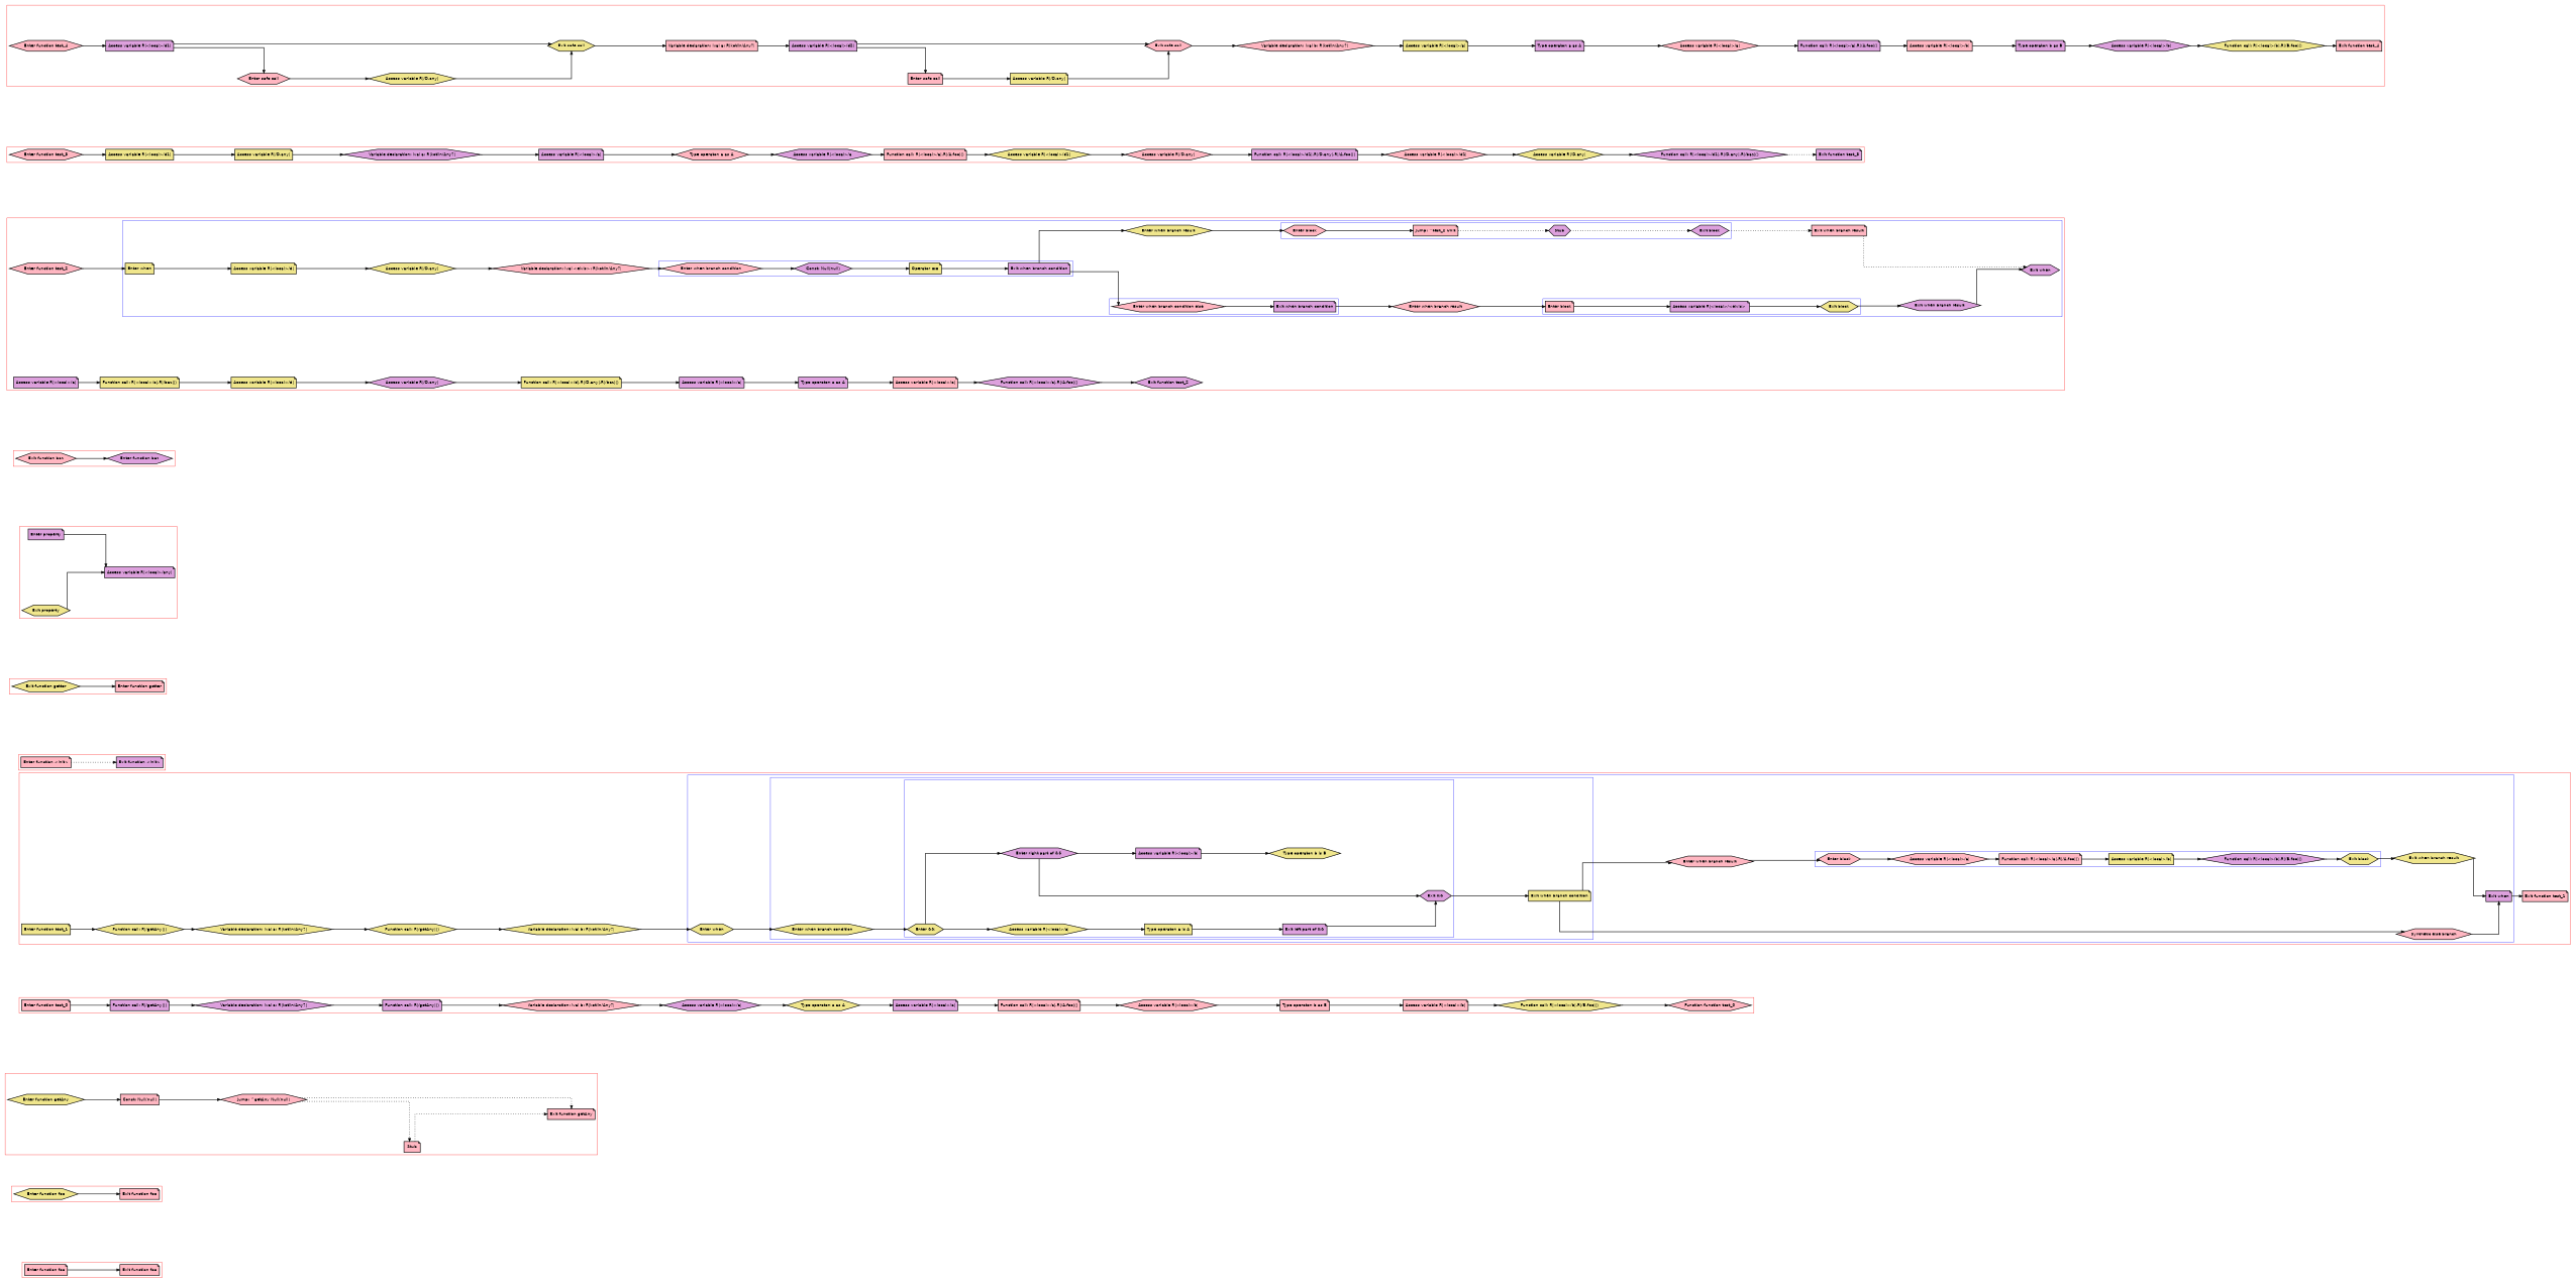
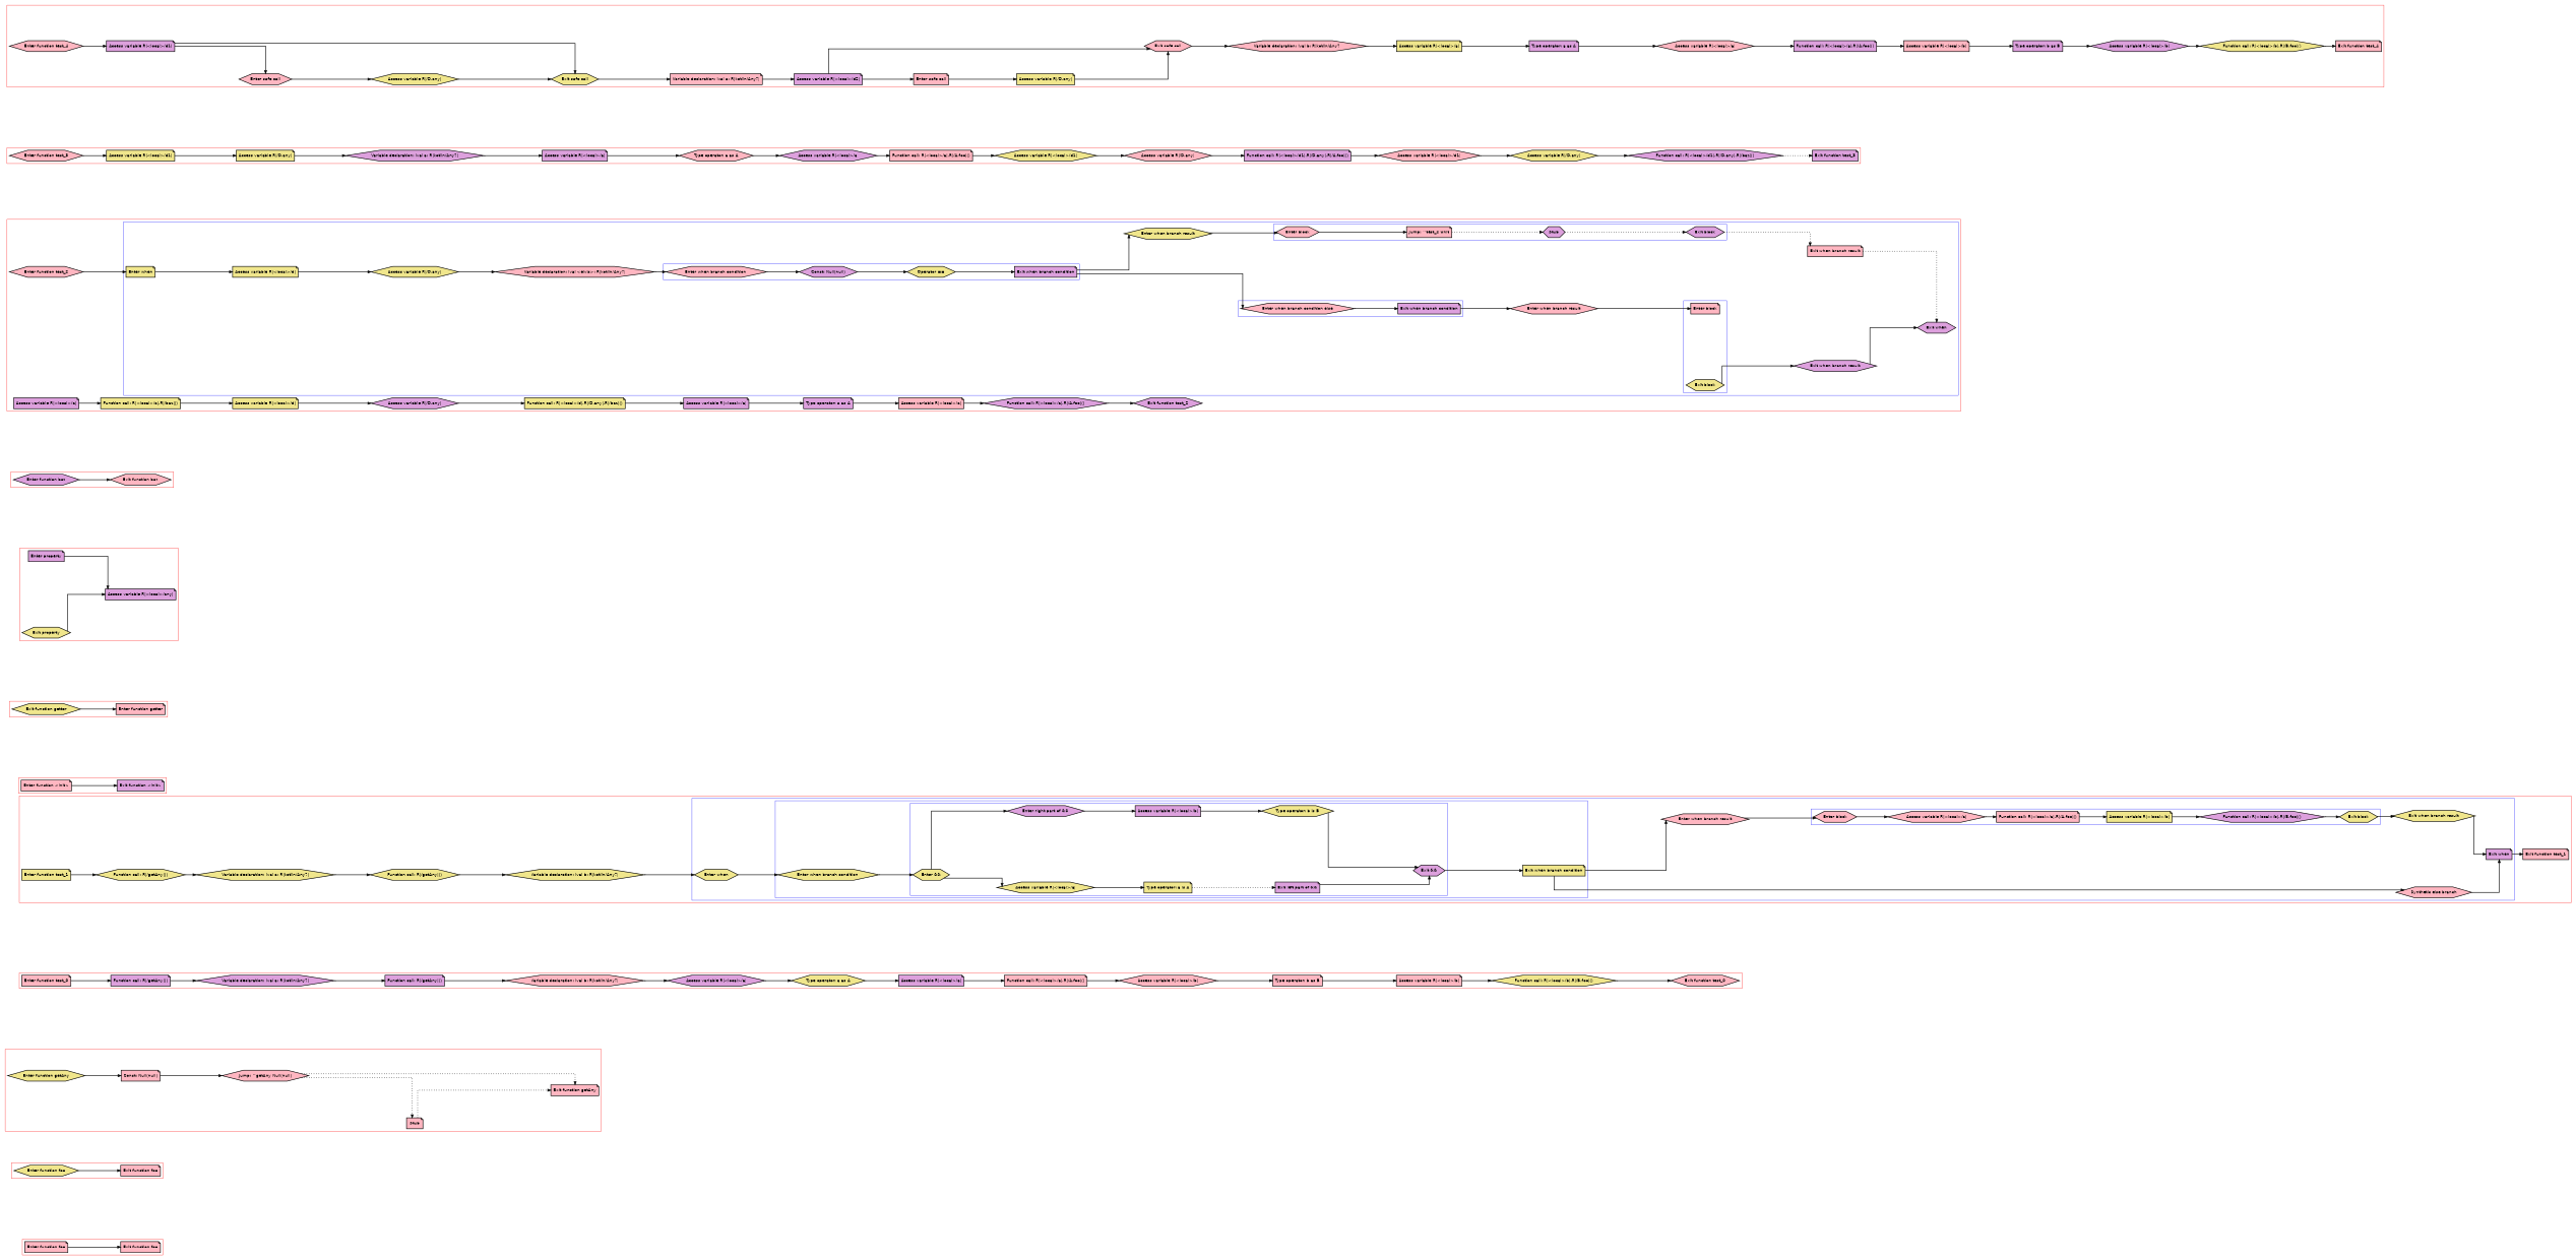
  digraph {
    fontname="DejaVu Sans"
    nodesep=3
    rankdir=LR
    splines=ortho
    node [fillcolor=lightpink fontname="DejaVu Sans" penwidth=2 shape=hexagon style=filled]
    edge [fontname="DejaVu Sans" penwidth=2]
    n1 [label="Enter function foo" shape=note]
    n2 [label="Exit function foo" shape=note]
    n3 [fillcolor=khaki label="Enter function foo"]
    n4 [label="Exit function foo" shape=note]
    n5 [fillcolor=khaki label="Enter function getAny"]
    n6 [label="Const: Null(null)" shape=note]
    n7 [label="Jump: ^getAny Null(null)"]
    n8 [label=Stub shape=note]
    n9 [label="Exit function getAny" shape=note]
    n10 [label="Enter function test_0" shape=note]
    n11 [fillcolor=plum label="Function call: R|/getAny|()" shape=note]
    n12 [fillcolor=plum label="Variable declaration: lval a: R|kotlin/Any?|"]
    n13 [fillcolor=plum label="Function call: R|/getAny|()" shape=note]
    n14 [label="Variable declaration: lval b: R|kotlin/Any?|"]
    n15 [fillcolor=plum label="Access variable R|<local>/a|"]
    n16 [fillcolor=khaki label="Type operator: a as A"]
    n17 [fillcolor=plum label="Access variable R|<local>/a|" shape=note]
    n18 [label="Function call: R|<local>/a|.R|/A.foo|()" shape=note]
    n19 [label="Access variable R|<local>/b|"]
    n20 [label="Type operator: b as B" shape=note]
    n21 [label="Access variable R|<local>/b|" shape=note]
    n22 [fillcolor=khaki label="Function call: R|<local>/b|.R|/B.foo|()"]
-   n23 [label="Function function test_0"]
+   n23 [label="Exit function test_0"]
    n24 [fillcolor=khaki label="Enter &&"]
    n25 [fillcolor=khaki label="Access variable R|<local>/a|"]
    n26 [fillcolor=khaki label="Type operator: a is A" shape=note]
    n27 [fillcolor=plum label="Exit left part of &&" shape=note]
    n28 [fillcolor=plum label="Enter right part of &&"]
    n29 [fillcolor=plum label="Access variable R|<local>/b|" shape=note]
    n30 [fillcolor=khaki label="Type operator: b is B"]
    n31 [fillcolor=plum label="Exit &&"]
    n32 [fillcolor=khaki label="Enter when branch condition "]
    n33 [fillcolor=khaki label="Exit when branch condition" shape=note]
    n34 [label="Enter block"]
    n35 [label="Access variable R|<local>/a|"]
    n36 [label="Function call: R|<local>/a|.R|/A.foo|()" shape=note]
    n37 [fillcolor=khaki label="Access variable R|<local>/b|" shape=note]
    n38 [fillcolor=plum label="Function call: R|<local>/b|.R|/B.foo|()"]
    n39 [fillcolor=khaki label="Exit block"]
    n40 [fillcolor=khaki label="Enter when"]
    n41 [label="Synthetic else branch"]
    n42 [label="Enter when branch result"]
    n43 [fillcolor=khaki label="Exit when branch result"]
    n44 [fillcolor=plum label="Exit when" shape=note]
    n45 [fillcolor=khaki label="Enter function test_1" shape=note]
    n46 [fillcolor=khaki label="Function call: R|/getAny|()"]
    n47 [fillcolor=khaki label="Variable declaration: lval a: R|kotlin/Any?|"]
    n48 [fillcolor=khaki label="Function call: R|/getAny|()"]
    n49 [fillcolor=khaki label="Variable declaration: lval b: R|kotlin/Any?|"]
    n50 [label="Exit function test_1" shape=note]
    n51 [label="Enter function <init>" shape=note]
    n52 [fillcolor=plum label="Exit function <init>" shape=note]
    n53 [label="Enter function getter" shape=note]
    n54 [fillcolor=khaki label="Exit function getter"]
    n55 [fillcolor=plum label="Enter property" shape=note]
    n56 [fillcolor=plum label="Access variable R|<local>/any|" shape=note]
    n57 [fillcolor=khaki label="Exit property"]
    n58 [fillcolor=plum label="Enter function baz"]
    n59 [label="Exit function baz"]
    n60 [label="Enter when branch condition "]
    n61 [fillcolor=plum label="Const: Null(null)"]
-   n62 [fillcolor=khaki label="Operator ==" shape=note]
+   n62 [fillcolor=khaki label="Operator =="]
    n63 [fillcolor=plum label="Exit when branch condition" shape=note]
    n64 [label="Enter when branch condition else"]
    n65 [fillcolor=plum label="Exit when branch condition" shape=note]
    n66 [label="Enter block" shape=note]
-   n67 [fillcolor=plum label="Access variable R|<local>/<elvis>|" shape=note]
    n68 [fillcolor=khaki label="Exit block"]
    n69 [label="Enter block"]
    n70 [label="Jump: ^test_2 Unit" shape=note]
    n71 [fillcolor=plum label=Stub]
    n72 [fillcolor=plum label="Exit block"]
    n73 [fillcolor=khaki label="Enter when" shape=note]
    n74 [fillcolor=khaki label="Access variable R|<local>/d|" shape=note]
    n75 [fillcolor=khaki label="Access variable R|/D.any|"]
    n76 [label="Variable declaration: lval <elvis>: R|kotlin/Any?|"]
    n77 [label="Enter when branch result"]
    n78 [fillcolor=plum label="Exit when branch result"]
    n79 [fillcolor=khaki label="Enter when branch result"]
    n80 [label="Exit when branch result" shape=note]
    n81 [fillcolor=plum label="Exit when"]
    n82 [label="Enter function test_2"]
    n83 [fillcolor=plum label="Access variable R|<local>/a|" shape=note]
    n84 [fillcolor=khaki label="Function call: R|<local>/a|.R|/baz|()" shape=note]
    n85 [fillcolor=khaki label="Access variable R|<local>/d|" shape=note]
    n86 [fillcolor=plum label="Access variable R|/D.any|"]
    n87 [fillcolor=khaki label="Function call: R|<local>/d|.R|/D.any|.R|/baz|()" shape=note]
    n88 [fillcolor=plum label="Access variable R|<local>/a|" shape=note]
    n89 [fillcolor=plum label="Type operator: a as A" shape=note]
    n90 [label="Access variable R|<local>/a|" shape=note]
    n91 [fillcolor=plum label="Function call: R|<local>/a|.R|/A.foo|()"]
    n92 [fillcolor=plum label="Exit function test_2"]
    n93 [label="Enter function test_3"]
    n94 [fillcolor=khaki label="Access variable R|<local>/d1|" shape=note]
    n95 [fillcolor=khaki label="Access variable R|/D.any|" shape=note]
    n96 [fillcolor=plum label="Variable declaration: lval a: R|kotlin/Any?|"]
    n97 [fillcolor=plum label="Access variable R|<local>/a|" shape=note]
    n98 [label="Type operator: a as A"]
    n99 [fillcolor=plum label="Access variable R|<local>/a|"]
    n100 [label="Function call: R|<local>/a|.R|/A.foo|()" shape=note]
    n101 [fillcolor=khaki label="Access variable R|<local>/d1|"]
    n102 [label="Access variable R|/D.any|"]
    n103 [fillcolor=plum label="Function call: R|<local>/d1|.R|/D.any|.R|/A.foo|()" shape=note]
    n104 [label="Access variable R|<local>/d1|"]
    n105 [fillcolor=khaki label="Access variable R|/D.any|"]
    n106 [fillcolor=plum label="Function call: R|<local>/d1|.R|/D.any|.R|/baz|()"]
    n107 [fillcolor=plum label="Exit function test_3" shape=note]
    n108 [label="Enter function test_4"]
    n109 [fillcolor=plum label="Access variable R|<local>/d1|" shape=note]
    n110 [label="Enter safe call"]
    n111 [fillcolor=khaki label="Access variable R|/D.any|"]
    n112 [fillcolor=khaki label="Exit safe call"]
    n113 [label="Variable declaration: lval a: R|kotlin/Any?|" shape=note]
    n114 [fillcolor=plum label="Access variable R|<local>/d2|" shape=note]
    n115 [label="Enter safe call" shape=note]
    n116 [fillcolor=khaki label="Access variable R|/D.any|" shape=note]
    n117 [label="Exit safe call"]
    n118 [label="Variable declaration: lval b: R|kotlin/Any?|"]
    n119 [fillcolor=khaki label="Access variable R|<local>/a|" shape=note]
    n120 [fillcolor=plum label="Type operator: a as A" shape=note]
    n121 [label="Access variable R|<local>/a|"]
    n122 [fillcolor=plum label="Function call: R|<local>/a|.R|/A.foo|()" shape=note]
    n123 [label="Access variable R|<local>/b|" shape=note]
    n124 [fillcolor=plum label="Type operator: b as B" shape=note]
    n125 [fillcolor=plum label="Access variable R|<local>/b|"]
    n126 [fillcolor=khaki label="Function call: R|<local>/b|.R|/B.foo|()"]
    n127 [label="Exit function test_4" shape=note]
    subgraph cluster_1 {
      color=red
      n1
      n2
    }
    subgraph cluster_2 {
      color=red
      n3
      n4
    }
    subgraph cluster_3 {
      color=red
      n5
      n6
      n7
      n8
      n9
    }
    subgraph cluster_4 {
      color=red
      n10
      n11
      n12
      n13
      n14
      n15
      n16
      n17
      n18
      n19
      n20
      n21
      n22
      n23
    }
    subgraph cluster_5 {
      color=red
      n45
      n46
      n47
      n48
      n49
      n50
      subgraph cluster_6 {
        color=blue
        n40
        n41
        n42
        n43
        n44
        subgraph cluster_7 {
          color=blue
          n32
          n33
          subgraph cluster_8 {
            color=blue
            n24
            n25
            n26
            n27
            n28
            n29
            n30
            n31
          }
        }
        subgraph cluster_9 {
          color=blue
          n34
          n35
          n36
          n37
          n38
          n39
        }
      }
    }
    subgraph cluster_10 {
      color=red
      n51
      n52
    }
    subgraph cluster_11 {
      color=red
      n53
      n54
    }
    subgraph cluster_12 {
      color=red
      n55
      n56
      n57
    }
    subgraph cluster_13 {
      color=red
      n58
      n59
    }
    subgraph cluster_14 {
      color=red
      n82
      n83
      n84
      n85
      n86
      n87
      n88
      n89
      n90
      n91
      n92
      subgraph cluster_15 {
        color=blue
        n73
        n74
        n75
        n76
        n77
        n78
        n79
        n80
        n81
        subgraph cluster_16 {
          color=blue
          n60
          n61
          n62
          n63
        }
        subgraph cluster_17 {
          color=blue
          n64
          n65
        }
        subgraph cluster_18 {
          color=blue
          n66
-         n67
          n68
        }
        subgraph cluster_19 {
          color=blue
          n69
          n70
          n71
          n72
        }
      }
    }
    subgraph cluster_20 {
      color=red
      n93
      n94
      n95
      n96
      n97
      n98
      n99
      n100
      n101
      n102
      n103
      n104
      n105
      n106
      n107
    }
    subgraph cluster_21 {
      color=red
      n108
      n109
      n110
      n111
      n112
      n113
      n114
      n115
      n116
      n117
      n118
      n119
      n120
      n121
      n122
      n123
      n124
      n125
      n126
      n127
    }
    n1 -> n2
    n3 -> n4
    n5 -> n6
    n6 -> n7
    n7 -> n8 [style=dotted]
    n7 -> n9 [style=dotted]
    n8 -> n9 [style=dotted]
    n10 -> n11
    n11 -> n12
    n12 -> n13
    n13 -> n14
    n14 -> n15
    n15 -> n16
    n16 -> n17
    n17 -> n18
    n18 -> n19
    n19 -> n20
    n20 -> n21
    n21 -> n22
    n22 -> n23
    n24 -> n25
    n24 -> n28
    n25 -> n26
-   n26 -> n27
+   n26 -> n27 [style=dotted]
    n27 -> n31
    n28 -> n29
    n29 -> n30
-   n28 -> n31
+   n30 -> n31
    n31 -> n33
    n32 -> n24
    n33 -> n41
    n33 -> n42
    n34 -> n35
    n35 -> n36
    n36 -> n37
    n37 -> n38
    n38 -> n39
    n39 -> n43
    n40 -> n32
    n41 -> n44
    n42 -> n34
    n43 -> n44
    n44 -> n50
    n45 -> n46
    n46 -> n47
    n47 -> n48
    n48 -> n49
    n49 -> n40
-   n51 -> n52 [style=dotted]
+   n51 -> n52
    n54 -> n53
    n55 -> n56
    n57 -> n56
-   n59 -> n58
+   n58 -> n59
    n60 -> n61
    n61 -> n62
    n62 -> n63
    n63 -> n64
    n63 -> n79
    n64 -> n65
    n65 -> n77
-   n66 -> n67
-   n67 -> n68
    n68 -> n78
    n69 -> n70
    n70 -> n71 [style=dotted]
    n71 -> n72 [style=dotted]
    n72 -> n80 [style=dotted]
    n73 -> n74
    n74 -> n75
    n75 -> n76
    n76 -> n60
    n77 -> n66
    n78 -> n81
    n79 -> n69
    n80 -> n81 [style=dotted]
    n82 -> n73
    n83 -> n84
    n84 -> n85
    n85 -> n86
    n86 -> n87
    n87 -> n88
    n88 -> n89
    n89 -> n90
    n90 -> n91
    n91 -> n92
    n93 -> n94
    n94 -> n95
    n95 -> n96
    n96 -> n97
    n97 -> n98
    n98 -> n99
    n99 -> n100
    n100 -> n101
    n101 -> n102
    n102 -> n103
    n103 -> n104
    n104 -> n105
    n105 -> n106
    n106 -> n107 [style=dotted]
    n108 -> n109
    n109 -> n110
    n109 -> n112
    n110 -> n111
    n111 -> n112
    n112 -> n113
    n113 -> n114
    n114 -> n115
    n114 -> n117
    n115 -> n116
    n116 -> n117
    n117 -> n118
    n118 -> n119
    n119 -> n120
    n120 -> n121
    n121 -> n122
    n122 -> n123
    n123 -> n124
    n124 -> n125
    n125 -> n126
    n126 -> n127
  }
